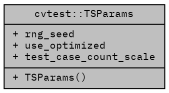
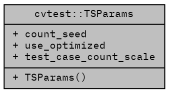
  digraph {
    fontname="IBM Plex Mono"
-   n1 [color=black fillcolor=grey75 fontcolor=black fontname="IBM Plex Mono" fontsize=10 height=0.2 label="{cvtest::TSParams\n|+ rng_seed\l+ use_optimized\l+ test_case_count_scale\l|+ TSParams()\l}" shape=record style=filled width=0.4]
+   n1 [color=black fillcolor=grey75 fontcolor=black fontname="IBM Plex Mono" fontsize=10 height=0.2 label="{cvtest::TSParams\n|+ count_seed\l+ use_optimized\l+ test_case_count_scale\l|+ TSParams()\l}" shape=record style=filled width=0.4]
  }
